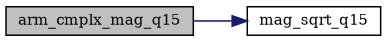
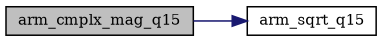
  digraph {
    rankdir=LR
    fontname="DejaVu Serif"
    node [color=black fontname="DejaVu Serif" fontsize=10 shape=record style=filled]
    n1 [fillcolor=grey75 fontcolor=black height=0.2 label=arm_cmplx_mag_q15 width=0.4]
-   n2 [fillcolor=white height=0.2 label=mag_sqrt_q15 width=0.4]
+   n2 [fillcolor=white height=0.2 label=arm_sqrt_q15 width=0.4]
    n1 -> n2 [color=midnightblue fontname="DejaVu Serif" fontsize=10 labelfontname=Helvetica labelfontsize=10 style=solid]
  }
